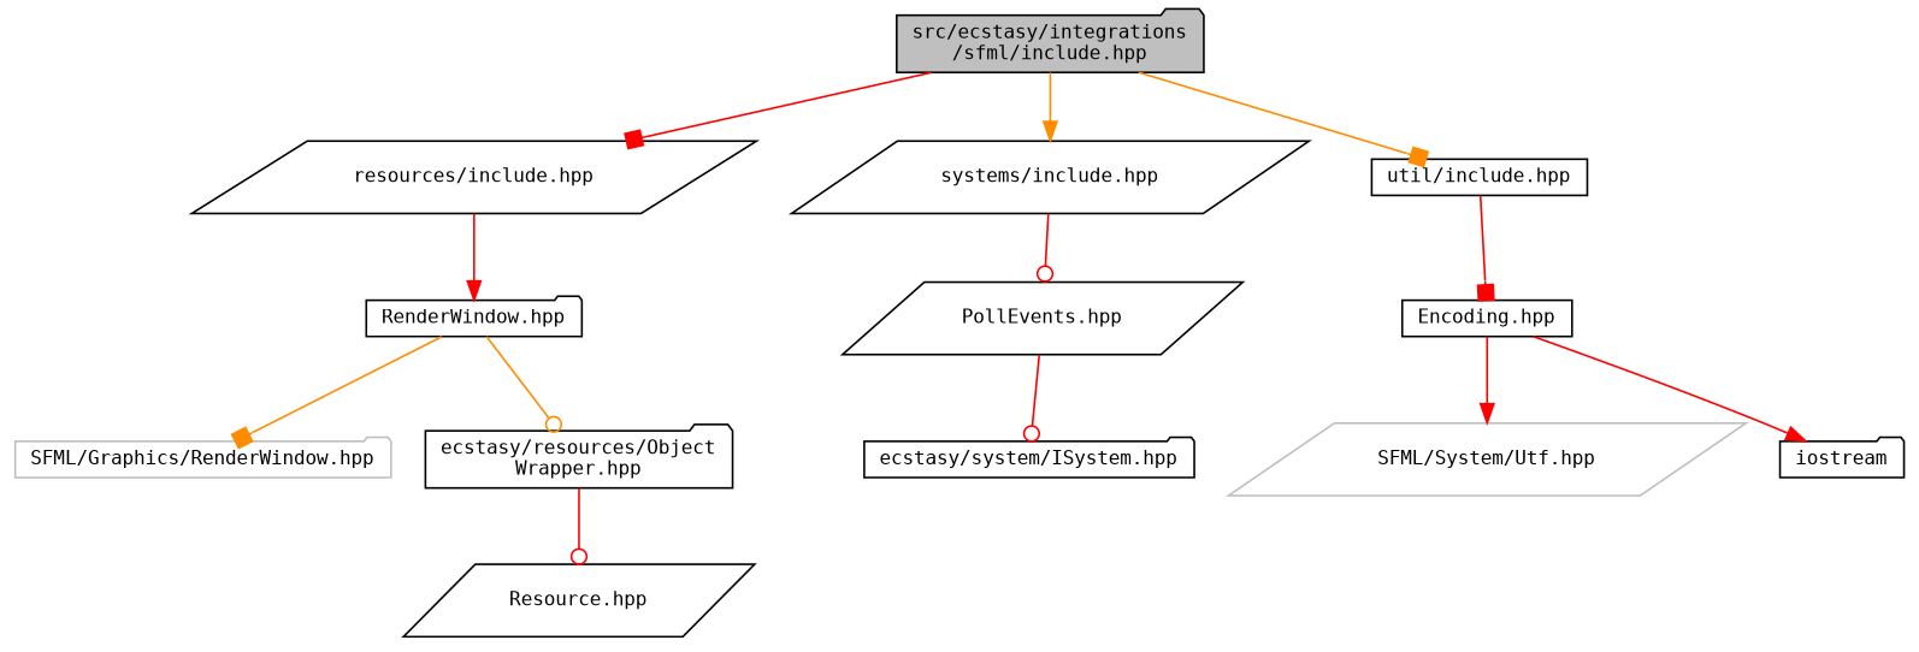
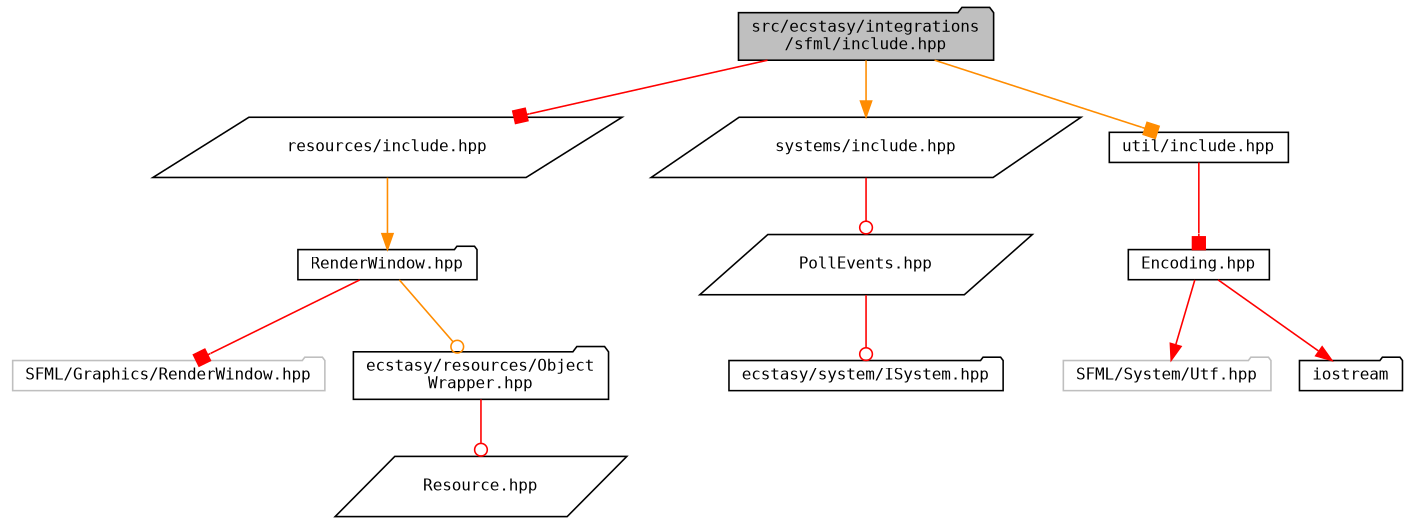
  digraph {
    fontname="DejaVu Sans Mono"
    node [color=black fillcolor=white fontname="DejaVu Sans Mono" fontsize=10 shape=folder style=filled]
    edge [arrowhead=box color=red fontname="DejaVu Sans Mono" fontsize=10 labelfontname=Helvetica labelfontsize=10 style=solid]
    n1 [fillcolor=grey75 fontcolor=black height=0.2 label="src/ecstasy/integrations\l/sfml/include.hpp" width=0.4]
    n2 [height=0.2 label="resources/include.hpp" shape=parallelogram width=0.4]
    n3 [height=0.2 label="systems/include.hpp" shape=parallelogram width=0.4]
    n4 [height=0.2 label="util/include.hpp" shape=box width=0.4]
    n5 [height=0.2 label="RenderWindow.hpp" width=0.4]
    n6 [height=0.2 label="PollEvents.hpp" shape=parallelogram width=0.4]
    n7 [height=0.2 label="Encoding.hpp" shape=box width=0.4]
    n8 [color=grey75 height=0.2 label="SFML/Graphics/RenderWindow.hpp" width=0.4]
    n9 [height=0.2 label="ecstasy/resources/Object\lWrapper.hpp" width=0.4]
    n10 [height=0.2 label="Resource.hpp" shape=parallelogram width=0.4]
    n11 [height=0.2 label="ecstasy/system/ISystem.hpp" width=0.4]
-   n12 [color=grey75 height=0.2 label="SFML/System/Utf.hpp" shape=parallelogram width=0.4]
+   n12 [color=grey75 height=0.2 label="SFML/System/Utf.hpp" width=0.4]
    n13 [height=0.2 label=iostream width=0.4]
    n1 -> n2
    n1 -> n3 [arrowhead=normal color=darkorange]
    n1 -> n4 [color=darkorange]
-   n2 -> n5 [arrowhead=normal]
+   n2 -> n5 [arrowhead=normal color=darkorange]
    n3 -> n6 [arrowhead=odot]
    n4 -> n7
-   n5 -> n8 [color=darkorange]
+   n5 -> n8
    n5 -> n9 [arrowhead=odot color=darkorange]
    n6 -> n11 [arrowhead=odot]
    n7 -> n12 [arrowhead=normal]
    n7 -> n13 [arrowhead=normal]
    n9 -> n10 [arrowhead=odot]
  }
